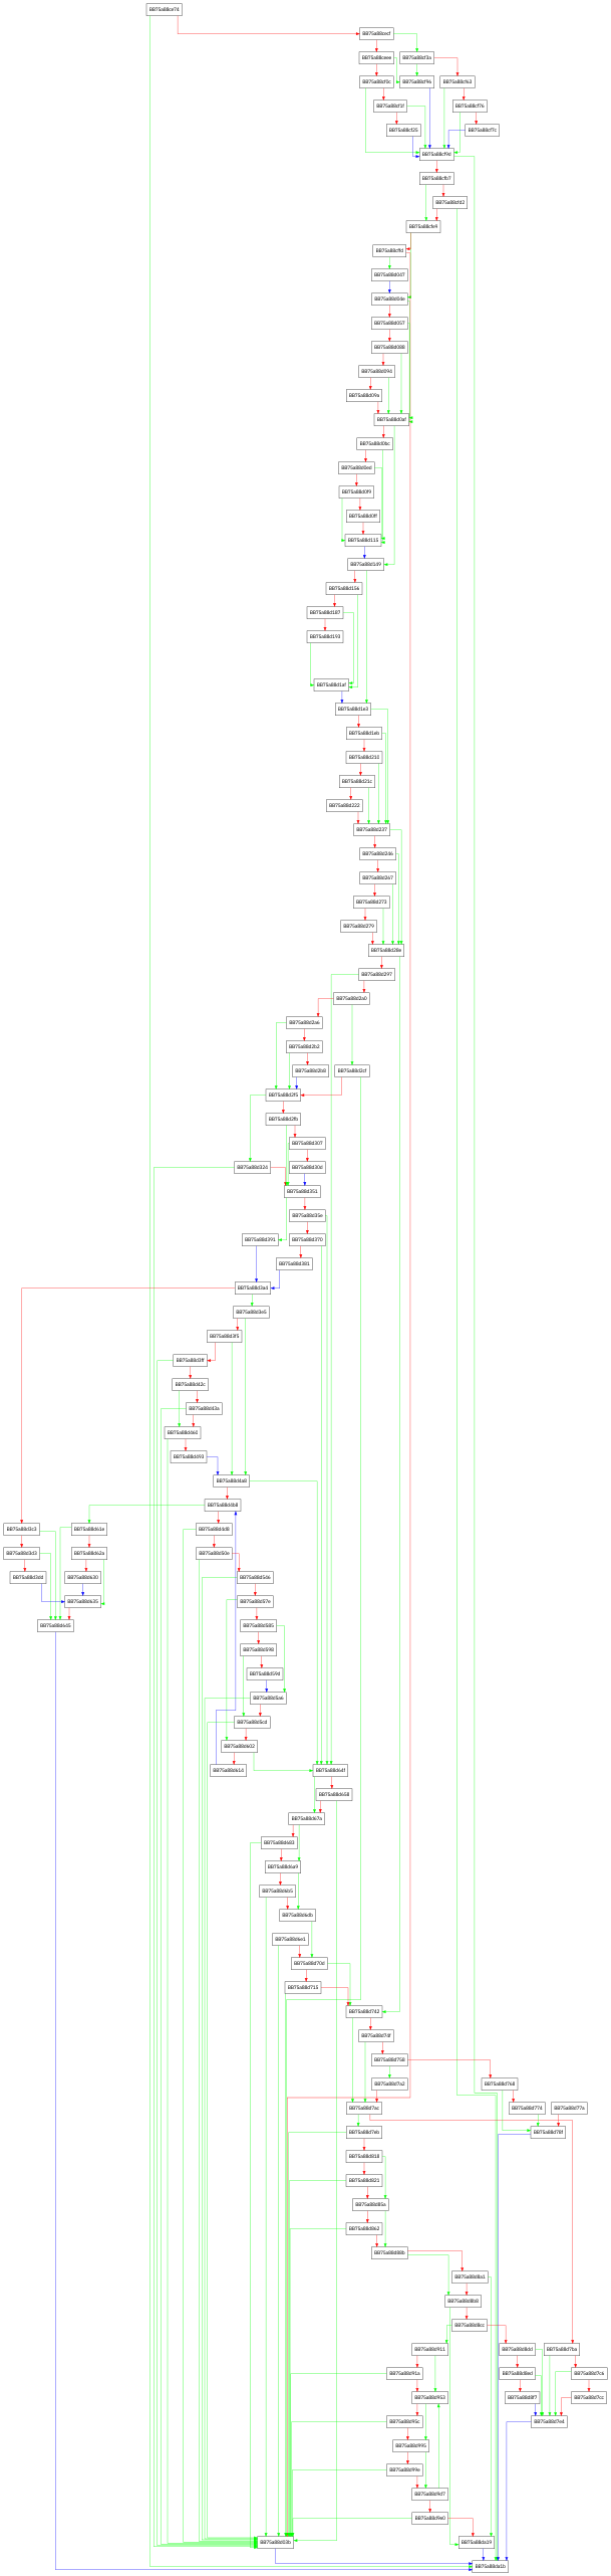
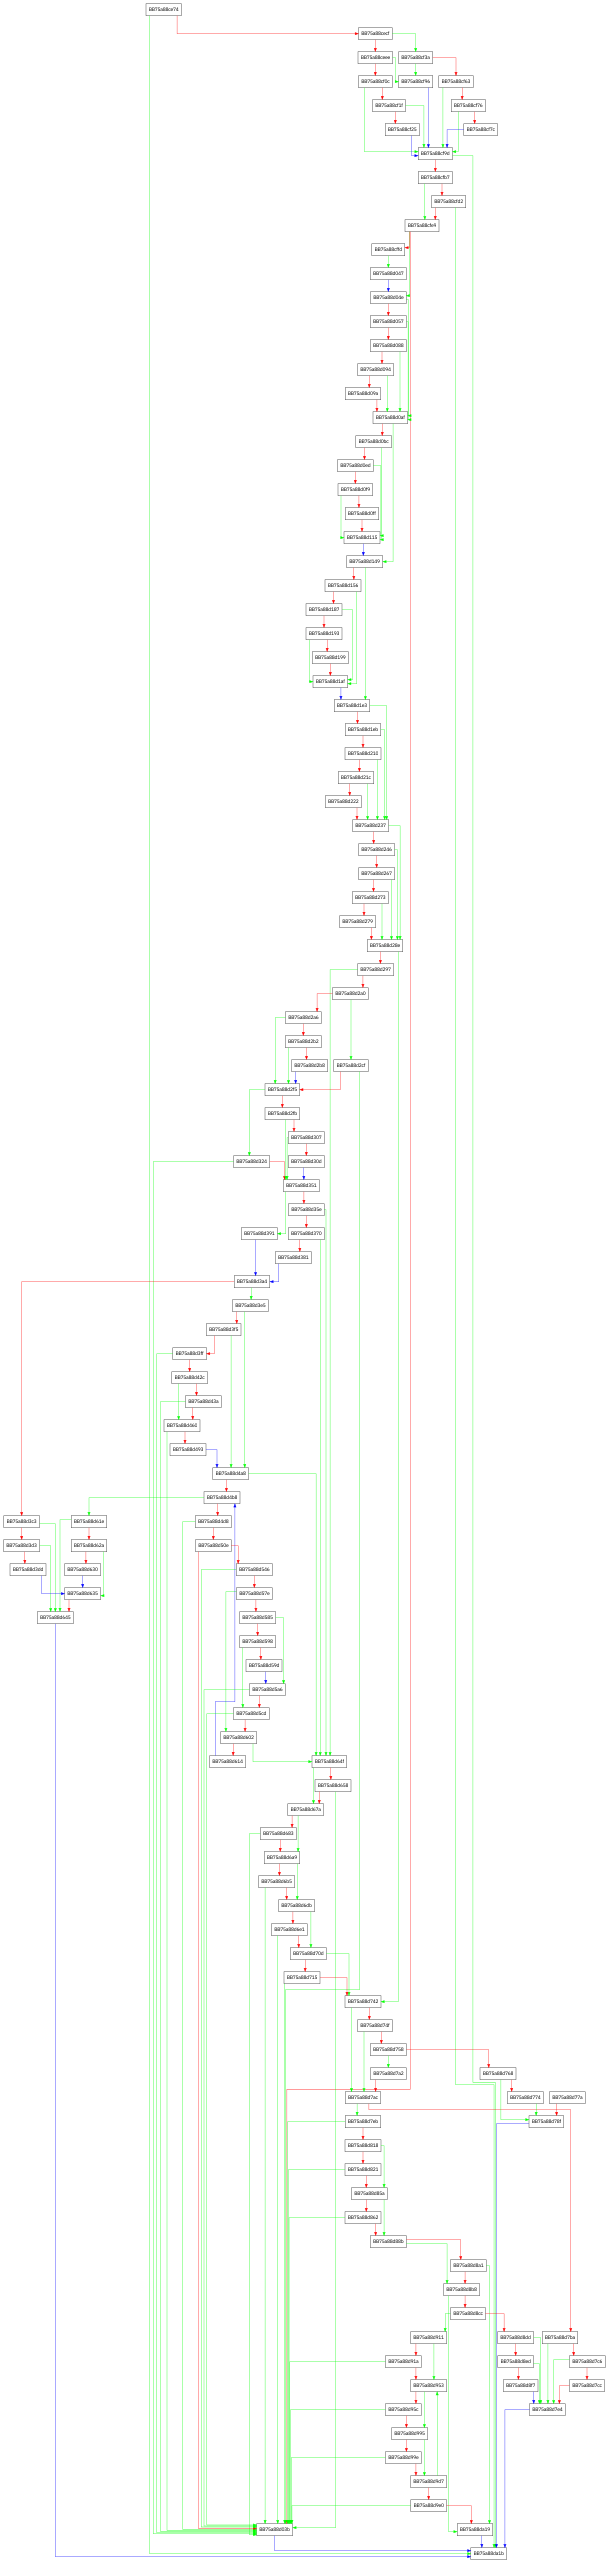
  digraph {
    fontname="IBM Plex Sans"
    splines=ortho
    node [fontname="IBM Plex Sans" shape=box]
    edge [color=red fontname="IBM Plex Sans"]
    BB75a88ce74
    BB75a88da1b
    BB75a88cecf
    BB75a88cf3a
    BB75a88ceee
    BB75a88cf96
    BB75a88cf63
    BB75a88cf0c
    BB75a88cf9d
    BB75a88cf76
    BB75a88cf1f
    BB75a88cfb7
    BB75a88cf25
    BB75a88cfe9
    BB75a88cfd2
    BB75a88cf7c
    BB75a88d04e
    BB75a88cffd
    BB75a88d0af
    BB75a88d057
    BB75a88d047
    BB75a88d03b
    BB75a88d149
    BB75a88d0bc
    BB75a88d088
    BB75a88d1e3
    BB75a88d156
    BB75a88d115
    BB75a88d0ed
    BB75a88d094
    BB75a88d09a
    BB75a88d237
    BB75a88d1eb
    BB75a88d1af
    BB75a88d187
    BB75a88d0f9
    BB75a88d0ff
    BB75a88d28e
    BB75a88d246
    BB75a88d210
    BB75a88d193
+   BB75a88d199
    BB75a88d742
    BB75a88d297
    BB75a88d267
    BB75a88d21c
    BB75a88d222
    BB75a88d7ac
    BB75a88d74f
    BB75a88d64f
    BB75a88d2a0
    BB75a88d273
    BB75a88d279
    BB75a88d7eb
    BB75a88d7ba
    BB75a88d758
    BB75a88d67a
    BB75a88d658
    BB75a88d2cf
    BB75a88d2a6
    BB75a88d6a9
    BB75a88d683
    BB75a88d2f5
    BB75a88d2b2
    BB75a88d324
    BB75a88d2fb
    BB75a88d2b8
    BB75a88d351
    BB75a88d307
    BB75a88d391
    BB75a88d35e
    BB75a88d30d
    BB75a88d3a4
    BB75a88d370
    BB75a88d3e5
    BB75a88d3c3
    BB75a88d381
    BB75a88d4a8
    BB75a88d3f5
    BB75a88d645
    BB75a88d3d3
    BB75a88d4b8
    BB75a88d3ff
    BB75a88d3dd
    BB75a88d635
    BB75a88d61e
    BB75a88d4d8
    BB75a88d42c
    BB75a88d460
    BB75a88d43a
    BB75a88d493
    BB75a88d62a
    BB75a88d50e
    BB75a88d630
    BB75a88d546
    BB75a88d57e
    BB75a88d602
    BB75a88d585
    BB75a88d614
    BB75a88d5a6
    BB75a88d598
    BB75a88d5cd
    BB75a88d59d
    BB75a88d6db
    BB75a88d6b5
    BB75a88d70d
    BB75a88d6e1
    BB75a88d715
    BB75a88d818
    BB75a88d7e4
    BB75a88d7c6
    BB75a88d7a2
    BB75a88d768
    BB75a88d78f
    BB75a88d774
    BB75a88d77a
    BB75a88d85a
    BB75a88d821
    BB75a88d7cc
    BB75a88d88b
    BB75a88d862
    BB75a88d8b8
    BB75a88d8a1
    BB75a88da19
    BB75a88d8cc
    BB75a88d911
    BB75a88d8dd
    BB75a88d953
    BB75a88d91a
    BB75a88d8ed
    BB75a88d995
    BB75a88d95c
    BB75a88d8f7
    BB75a88d9d7
    BB75a88d99e
    BB75a88d9e0
    BB75a88ce74 -> BB75a88da1b [color=green]
    BB75a88ce74 -> BB75a88cecf
    BB75a88cecf -> BB75a88cf3a [color=green]
    BB75a88cecf -> BB75a88ceee
    BB75a88cf3a -> BB75a88cf96 [color=green]
    BB75a88cf3a -> BB75a88cf63
    BB75a88ceee -> BB75a88cf96 [color=green]
    BB75a88ceee -> BB75a88cf0c
    BB75a88cf96 -> BB75a88cf9d [color=blue]
    BB75a88cf63 -> BB75a88cf9d [color=green]
    BB75a88cf63 -> BB75a88cf76
    BB75a88cf0c -> BB75a88cf9d [color=green]
    BB75a88cf0c -> BB75a88cf1f
    BB75a88cf9d -> BB75a88da1b [color=green]
    BB75a88cf9d -> BB75a88cfb7
    BB75a88cf76 -> BB75a88cf9d [color=green]
    BB75a88cf76 -> BB75a88cf7c
    BB75a88cf1f -> BB75a88cf9d [color=green]
    BB75a88cf1f -> BB75a88cf25
    BB75a88cfb7 -> BB75a88cfe9 [color=green]
    BB75a88cfb7 -> BB75a88cfd2
    BB75a88cf25 -> BB75a88cf9d [color=blue]
    BB75a88cfe9 -> BB75a88d04e [color=green]
    BB75a88cfe9 -> BB75a88cffd
    BB75a88cfd2 -> BB75a88da1b [color=green]
    BB75a88cfd2 -> BB75a88cfe9
    BB75a88cf7c -> BB75a88cf9d [color=blue]
    BB75a88d04e -> BB75a88d0af [color=green]
    BB75a88d04e -> BB75a88d057
    BB75a88cffd -> BB75a88d047 [color=green]
-   BB75a88cffd -> BB75a88d03b
+   BB75a88cfe9 -> BB75a88d03b
    BB75a88d0af -> BB75a88d149 [color=green]
    BB75a88d0af -> BB75a88d0bc
    BB75a88d057 -> BB75a88d0af [color=green]
    BB75a88d057 -> BB75a88d088
    BB75a88d047 -> BB75a88d04e [color=blue]
    BB75a88d03b -> BB75a88da1b [color=blue]
    BB75a88d149 -> BB75a88d1e3 [color=green]
    BB75a88d149 -> BB75a88d156
    BB75a88d0bc -> BB75a88d115 [color=green]
    BB75a88d0bc -> BB75a88d0ed
    BB75a88d088 -> BB75a88d0af [color=green]
    BB75a88d088 -> BB75a88d094
    BB75a88d1e3 -> BB75a88d237 [color=green]
    BB75a88d1e3 -> BB75a88d1eb
    BB75a88d156 -> BB75a88d1af [color=green]
    BB75a88d156 -> BB75a88d187
    BB75a88d115 -> BB75a88d149 [color=blue]
    BB75a88d0ed -> BB75a88d115 [color=green]
    BB75a88d0ed -> BB75a88d0f9
    BB75a88d094 -> BB75a88d0af [color=green]
    BB75a88d094 -> BB75a88d09a
    BB75a88d09a -> BB75a88d0af
    BB75a88d237 -> BB75a88d28e [color=green]
    BB75a88d237 -> BB75a88d246
    BB75a88d1eb -> BB75a88d237 [color=green]
    BB75a88d1eb -> BB75a88d210
    BB75a88d1af -> BB75a88d1e3 [color=blue]
    BB75a88d187 -> BB75a88d1af [color=green]
    BB75a88d187 -> BB75a88d193
    BB75a88d0f9 -> BB75a88d115 [color=green]
    BB75a88d0f9 -> BB75a88d0ff
    BB75a88d0ff -> BB75a88d115
    BB75a88d28e -> BB75a88d742 [color=green]
    BB75a88d28e -> BB75a88d297
    BB75a88d246 -> BB75a88d28e [color=green]
    BB75a88d246 -> BB75a88d267
    BB75a88d210 -> BB75a88d237 [color=green]
    BB75a88d210 -> BB75a88d21c
    BB75a88d193 -> BB75a88d1af [color=green]
+   BB75a88d193 -> BB75a88d199
+   BB75a88d199 -> BB75a88d1af
    BB75a88d742 -> BB75a88d7ac [color=green]
    BB75a88d742 -> BB75a88d74f
    BB75a88d297 -> BB75a88d64f [color=green]
    BB75a88d297 -> BB75a88d2a0
    BB75a88d267 -> BB75a88d28e [color=green]
    BB75a88d267 -> BB75a88d273
    BB75a88d21c -> BB75a88d237 [color=green]
    BB75a88d21c -> BB75a88d222
    BB75a88d222 -> BB75a88d237
    BB75a88d7ac -> BB75a88d7eb [color=green]
    BB75a88d7ac -> BB75a88d7ba
    BB75a88d74f -> BB75a88d7ac [color=green]
    BB75a88d74f -> BB75a88d758
    BB75a88d64f -> BB75a88d67a [color=green]
    BB75a88d64f -> BB75a88d658
    BB75a88d2a0 -> BB75a88d2cf [color=green]
    BB75a88d2a0 -> BB75a88d2a6
    BB75a88d273 -> BB75a88d28e [color=green]
    BB75a88d273 -> BB75a88d279
    BB75a88d279 -> BB75a88d28e
    BB75a88d7eb -> BB75a88d03b [color=green]
    BB75a88d7eb -> BB75a88d818
    BB75a88d7ba -> BB75a88d7e4 [color=green]
    BB75a88d7ba -> BB75a88d7c6
    BB75a88d758 -> BB75a88d7a2 [color=green]
    BB75a88d758 -> BB75a88d768
    BB75a88d67a -> BB75a88d6a9 [color=green]
    BB75a88d67a -> BB75a88d683
    BB75a88d658 -> BB75a88d03b [color=green]
    BB75a88d658 -> BB75a88d67a
    BB75a88d2cf -> BB75a88d03b [color=green]
    BB75a88d2cf -> BB75a88d2f5
    BB75a88d2a6 -> BB75a88d2f5 [color=green]
    BB75a88d2a6 -> BB75a88d2b2
    BB75a88d6a9 -> BB75a88d6db [color=green]
    BB75a88d6a9 -> BB75a88d6b5
    BB75a88d683 -> BB75a88d03b [color=green]
    BB75a88d683 -> BB75a88d6a9
    BB75a88d2f5 -> BB75a88d324 [color=green]
    BB75a88d2f5 -> BB75a88d2fb
    BB75a88d2b2 -> BB75a88d2f5 [color=green]
    BB75a88d2b2 -> BB75a88d2b8
    BB75a88d324 -> BB75a88d03b [color=green]
    BB75a88d324 -> BB75a88d351
    BB75a88d2fb -> BB75a88d351 [color=green]
    BB75a88d2fb -> BB75a88d307
    BB75a88d2b8 -> BB75a88d2f5 [color=blue]
    BB75a88d351 -> BB75a88d391 [color=green]
    BB75a88d351 -> BB75a88d35e
    BB75a88d307 -> BB75a88d351 [color=green]
    BB75a88d307 -> BB75a88d30d
    BB75a88d391 -> BB75a88d3a4 [color=blue]
    BB75a88d35e -> BB75a88d64f [color=green]
    BB75a88d35e -> BB75a88d370
    BB75a88d30d -> BB75a88d351 [color=blue]
    BB75a88d3a4 -> BB75a88d3e5 [color=green]
    BB75a88d3a4 -> BB75a88d3c3
    BB75a88d370 -> BB75a88d64f [color=green]
    BB75a88d370 -> BB75a88d381
    BB75a88d3e5 -> BB75a88d4a8 [color=green]
    BB75a88d3e5 -> BB75a88d3f5
    BB75a88d3c3 -> BB75a88d645 [color=green]
    BB75a88d3c3 -> BB75a88d3d3
    BB75a88d381 -> BB75a88d3a4 [color=blue]
    BB75a88d4a8 -> BB75a88d64f [color=green]
    BB75a88d4a8 -> BB75a88d4b8
    BB75a88d3f5 -> BB75a88d4a8 [color=green]
    BB75a88d3f5 -> BB75a88d3ff
    BB75a88d645 -> BB75a88da1b [color=blue]
    BB75a88d3d3 -> BB75a88d645 [color=green]
    BB75a88d3d3 -> BB75a88d3dd
    BB75a88d4b8 -> BB75a88d61e [color=green]
    BB75a88d4b8 -> BB75a88d4d8
    BB75a88d3ff -> BB75a88d03b [color=green]
    BB75a88d3ff -> BB75a88d42c
    BB75a88d3dd -> BB75a88d635 [color=blue]
    BB75a88d635 -> BB75a88d645
    BB75a88d61e -> BB75a88d645 [color=green]
    BB75a88d61e -> BB75a88d62a
    BB75a88d4d8 -> BB75a88d03b [color=green]
    BB75a88d4d8 -> BB75a88d50e
    BB75a88d42c -> BB75a88d460 [color=green]
    BB75a88d42c -> BB75a88d43a
    BB75a88d460 -> BB75a88d03b [color=green]
    BB75a88d460 -> BB75a88d493
    BB75a88d43a -> BB75a88d03b [color=green]
    BB75a88d43a -> BB75a88d460
    BB75a88d493 -> BB75a88d4a8 [color=blue]
    BB75a88d62a -> BB75a88d635 [color=green]
    BB75a88d62a -> BB75a88d630
-   BB75a88d50e -> BB75a88d03b [color=green]
+   BB75a88d50e -> BB75a88d03b
    BB75a88d50e -> BB75a88d546
    BB75a88d630 -> BB75a88d635 [color=blue]
    BB75a88d546 -> BB75a88d03b [color=green]
    BB75a88d546 -> BB75a88d57e
    BB75a88d57e -> BB75a88d602 [color=green]
    BB75a88d57e -> BB75a88d585
    BB75a88d602 -> BB75a88d64f [color=green]
    BB75a88d602 -> BB75a88d614
    BB75a88d585 -> BB75a88d5a6 [color=green]
    BB75a88d585 -> BB75a88d598
    BB75a88d614 -> BB75a88d4b8 [color=blue]
    BB75a88d5a6 -> BB75a88d03b [color=green]
    BB75a88d5a6 -> BB75a88d5cd
    BB75a88d598 -> BB75a88d5cd [color=green]
    BB75a88d598 -> BB75a88d59d
    BB75a88d5cd -> BB75a88d03b [color=green]
    BB75a88d5cd -> BB75a88d602
    BB75a88d59d -> BB75a88d5a6 [color=blue]
    BB75a88d6db -> BB75a88d70d [color=green]
+   BB75a88d6db -> BB75a88d6e1
    BB75a88d6b5 -> BB75a88d03b [color=green]
    BB75a88d6b5 -> BB75a88d6db
    BB75a88d70d -> BB75a88d742 [color=green]
    BB75a88d70d -> BB75a88d715
    BB75a88d6e1 -> BB75a88d03b [color=green]
    BB75a88d6e1 -> BB75a88d70d
    BB75a88d715 -> BB75a88d03b [color=green]
    BB75a88d715 -> BB75a88d742
    BB75a88d818 -> BB75a88d85a [color=green]
    BB75a88d818 -> BB75a88d821
    BB75a88d7e4 -> BB75a88da1b [color=blue]
    BB75a88d7c6 -> BB75a88d7e4 [color=green]
    BB75a88d7c6 -> BB75a88d7cc
    BB75a88d7a2 -> BB75a88d7ac
    BB75a88d768 -> BB75a88d78f [color=green]
    BB75a88d768 -> BB75a88d774
    BB75a88d78f -> BB75a88da1b [color=blue]
    BB75a88d774 -> BB75a88d78f [color=green]
    BB75a88d77a -> BB75a88d78f
    BB75a88d85a -> BB75a88d88b [color=green]
    BB75a88d85a -> BB75a88d862
    BB75a88d821 -> BB75a88d03b [color=green]
    BB75a88d821 -> BB75a88d85a
    BB75a88d7cc -> BB75a88d7e4
    BB75a88d88b -> BB75a88d8b8 [color=green]
    BB75a88d88b -> BB75a88d8a1
    BB75a88d862 -> BB75a88d03b [color=green]
    BB75a88d862 -> BB75a88d88b
    BB75a88d8b8 -> BB75a88da19 [color=green]
    BB75a88d8b8 -> BB75a88d8cc
    BB75a88d8a1 -> BB75a88d8b8
    BB75a88d8a1 -> BB75a88da19 [color=green]
    BB75a88da19 -> BB75a88da1b [color=blue]
    BB75a88d8cc -> BB75a88d911 [color=green]
    BB75a88d8cc -> BB75a88d8dd
    BB75a88d911 -> BB75a88d953 [color=green]
    BB75a88d911 -> BB75a88d91a
    BB75a88d8dd -> BB75a88d7e4 [color=green]
    BB75a88d8dd -> BB75a88d8ed
    BB75a88d953 -> BB75a88d995 [color=green]
    BB75a88d953 -> BB75a88d95c
    BB75a88d91a -> BB75a88d03b [color=green]
    BB75a88d91a -> BB75a88d953
    BB75a88d8ed -> BB75a88d7e4 [color=green]
    BB75a88d8ed -> BB75a88d8f7
    BB75a88d995 -> BB75a88d9d7 [color=green]
    BB75a88d995 -> BB75a88d99e
    BB75a88d95c -> BB75a88d03b [color=green]
    BB75a88d95c -> BB75a88d995
    BB75a88d8f7 -> BB75a88d7e4 [color=blue]
    BB75a88d9d7 -> BB75a88d953 [color=green]
    BB75a88d9d7 -> BB75a88d9e0
    BB75a88d99e -> BB75a88d03b [color=green]
    BB75a88d99e -> BB75a88d9d7
    BB75a88d9e0 -> BB75a88d03b [color=green]
    BB75a88d9e0 -> BB75a88da19
  }
